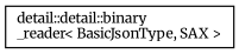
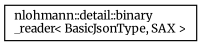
  digraph {
    rankdir=LR
    fontname=Merriweather
-   n1 [color=black fillcolor=white fontname=Merriweather fontsize=10 height=0.2 label="detail::detail::binary\l_reader\< BasicJsonType, SAX \>" shape=record style=filled width=0.4]
+   n1 [color=black fillcolor=white fontname=Merriweather fontsize=10 height=0.2 label="nlohmann::detail::binary\l_reader\< BasicJsonType, SAX \>" shape=record style=filled width=0.4]
  }
